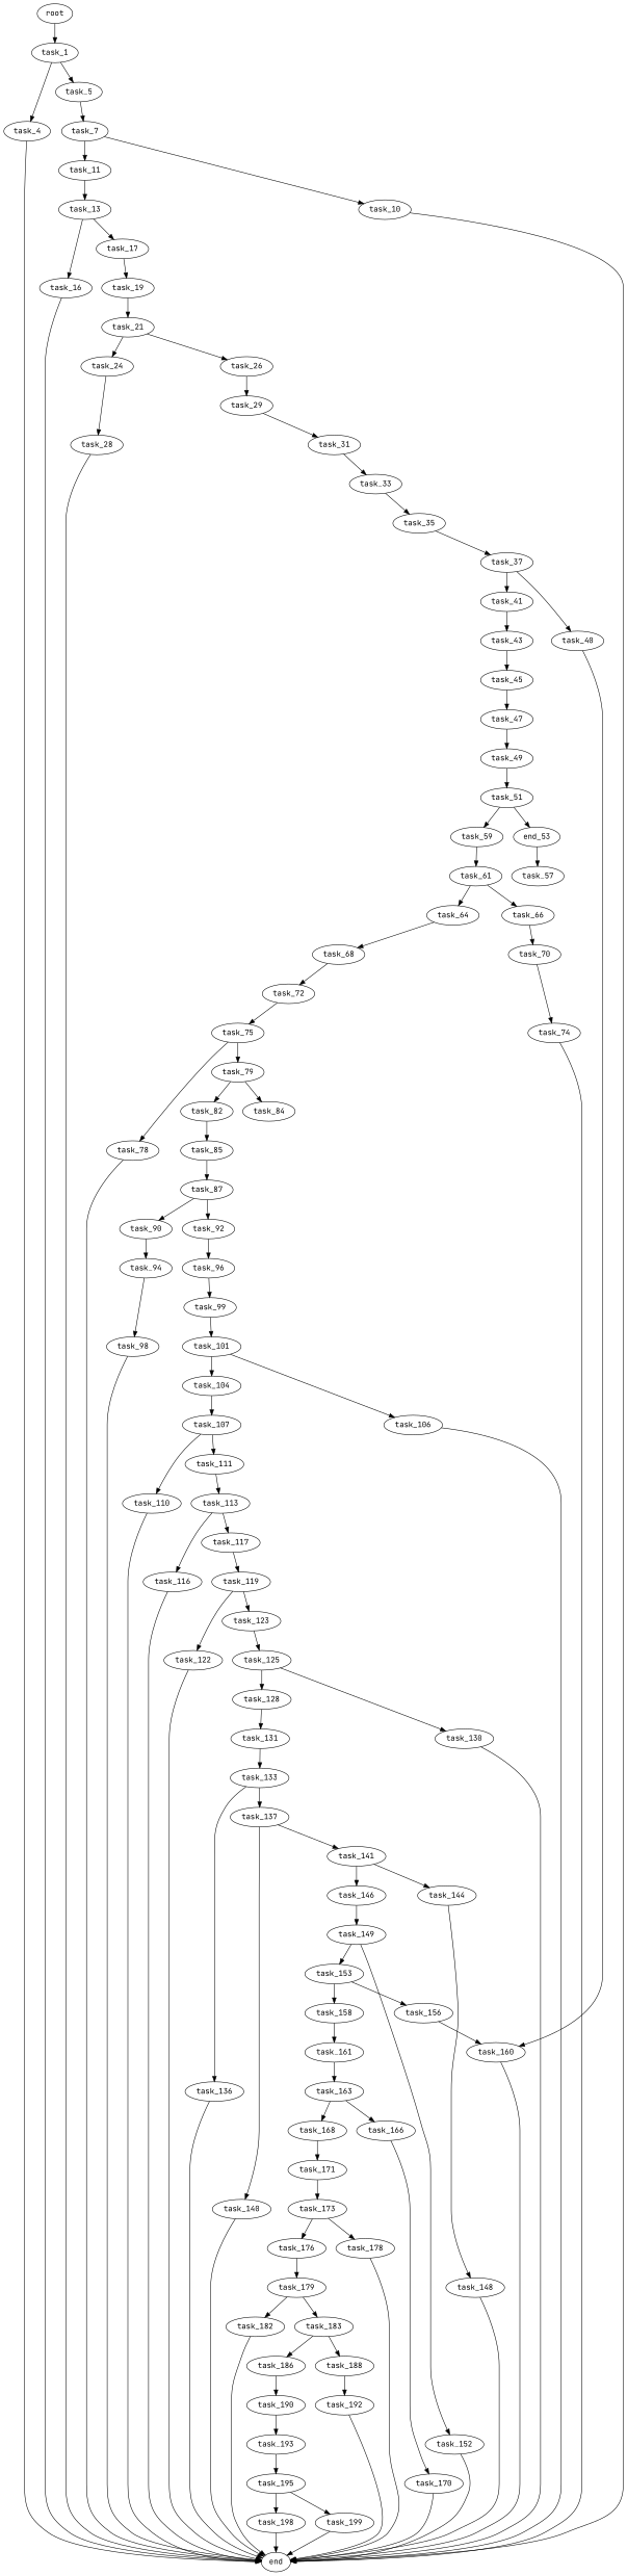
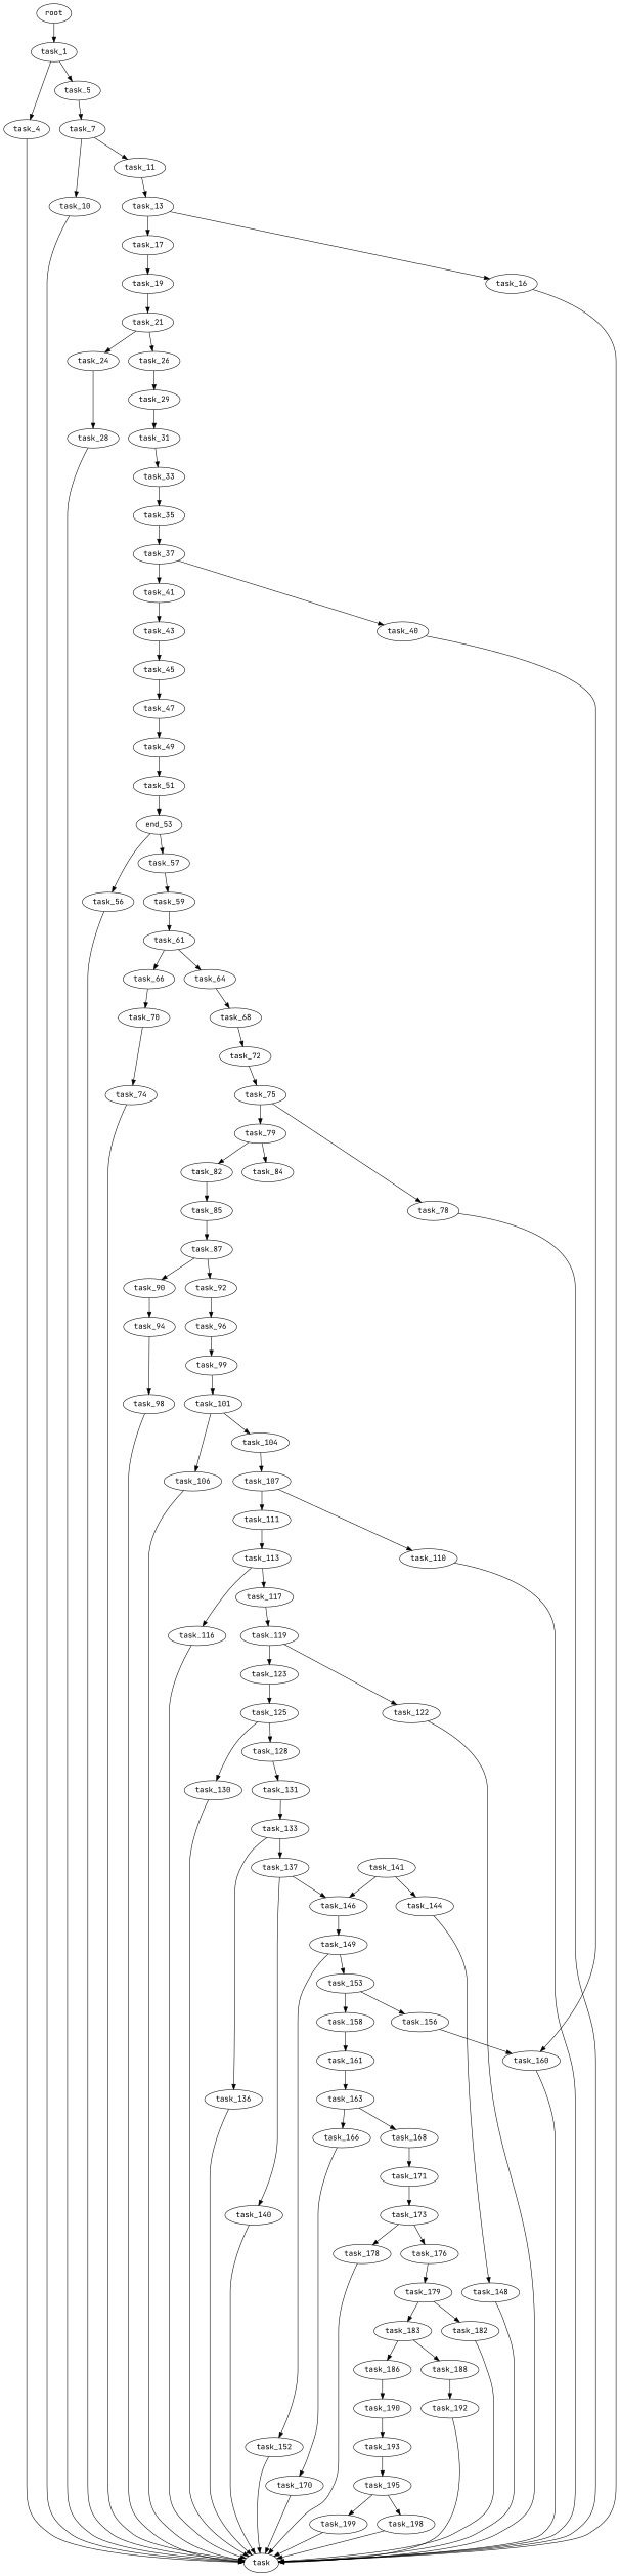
  digraph {
    fontname="JetBrains Mono"
    node [fontname="JetBrains Mono"]
    edge [fontname="JetBrains Mono"]
    root
    task_1
    task_4
    task_5
-   end
+   end [label=task]
    task_7
    task_10
    task_11
    task_13
    task_16
    task_17
    task_19
    task_21
    task_24
    task_26
    task_28
    task_29
    task_31
    task_33
    task_35
    task_37
    task_40
    task_41
    task_160
    task_43
    task_45
    task_47
    task_49
    task_51
    n30 [label=end_53]
+   task_56
    task_57
    task_59
    task_61
    task_64
    task_66
    task_68
    task_70
    task_72
    task_74
    task_75
    task_78
    task_79
    task_82
    task_84
    task_85
    task_87
    task_90
    task_92
    task_94
    task_96
    task_98
    task_99
    task_101
    task_104
    task_106
    task_107
    task_110
    task_111
    task_113
    task_116
    task_117
    task_119
    task_122
    task_123
    task_125
    task_128
    task_130
    task_131
    task_133
    task_136
    task_137
    task_140
    task_141
    task_144
    task_146
    task_148
    task_149
    task_152
    task_153
    task_156
    task_158
    task_161
    task_163
    task_166
    task_168
    task_170
    task_171
    task_173
    task_176
    task_178
    task_179
    task_182
    task_183
    task_186
    task_188
    task_190
    task_192
    task_193
    task_195
    task_198
    task_199
    root -> task_1
    task_1 -> task_4
    task_1 -> task_5
    task_4 -> end
    task_5 -> task_7
    task_7 -> task_10
    task_7 -> task_11
    task_10 -> end
    task_11 -> task_13
    task_13 -> task_16
    task_13 -> task_17
    task_16 -> end
    task_17 -> task_19
    task_19 -> task_21
    task_21 -> task_24
    task_21 -> task_26
    task_24 -> task_28
    task_26 -> task_29
    task_28 -> end
    task_29 -> task_31
    task_31 -> task_33
    task_33 -> task_35
    task_35 -> task_37
    task_37 -> task_40
    task_37 -> task_41
    task_40 -> task_160
    task_41 -> task_43
    task_160 -> end
    task_43 -> task_45
    task_45 -> task_47
    task_47 -> task_49
    task_49 -> task_51
    task_51 -> n30
+   n30 -> task_56
    n30 -> task_57
-   task_51 -> task_59
+   task_56 -> end
+   task_57 -> task_59
    task_59 -> task_61
    task_61 -> task_64
    task_61 -> task_66
    task_64 -> task_68
    task_66 -> task_70
    task_68 -> task_72
    task_70 -> task_74
    task_72 -> task_75
    task_74 -> end
    task_75 -> task_78
    task_75 -> task_79
    task_78 -> end
    task_79 -> task_82
    task_79 -> task_84
    task_82 -> task_85
    task_85 -> task_87
    task_87 -> task_90
    task_87 -> task_92
    task_90 -> task_94
    task_92 -> task_96
    task_94 -> task_98
    task_96 -> task_99
    task_98 -> end
    task_99 -> task_101
    task_101 -> task_104
    task_101 -> task_106
    task_104 -> task_107
    task_106 -> end
    task_107 -> task_110
    task_107 -> task_111
    task_110 -> end
    task_111 -> task_113
    task_113 -> task_116
    task_113 -> task_117
    task_116 -> end
    task_117 -> task_119
    task_119 -> task_122
    task_119 -> task_123
    task_122 -> end
    task_123 -> task_125
    task_125 -> task_128
    task_125 -> task_130
    task_128 -> task_131
    task_130 -> end
    task_131 -> task_133
    task_133 -> task_136
    task_133 -> task_137
    task_136 -> end
    task_137 -> task_140
-   task_137 -> task_141
+   task_137 -> task_146
    task_140 -> end
    task_141 -> task_144
    task_141 -> task_146
    task_144 -> task_148
    task_146 -> task_149
    task_148 -> end
    task_149 -> task_152
    task_149 -> task_153
    task_152 -> end
    task_153 -> task_156
    task_153 -> task_158
    task_156 -> task_160
    task_158 -> task_161
    task_161 -> task_163
    task_163 -> task_166
    task_163 -> task_168
    task_166 -> task_170
    task_168 -> task_171
    task_170 -> end
    task_171 -> task_173
    task_173 -> task_176
    task_173 -> task_178
    task_176 -> task_179
    task_178 -> end
    task_179 -> task_182
    task_179 -> task_183
    task_182 -> end
    task_183 -> task_186
    task_183 -> task_188
    task_186 -> task_190
    task_188 -> task_192
    task_190 -> task_193
    task_192 -> end
    task_193 -> task_195
    task_195 -> task_198
    task_195 -> task_199
    task_198 -> end
    task_199 -> end
  }
